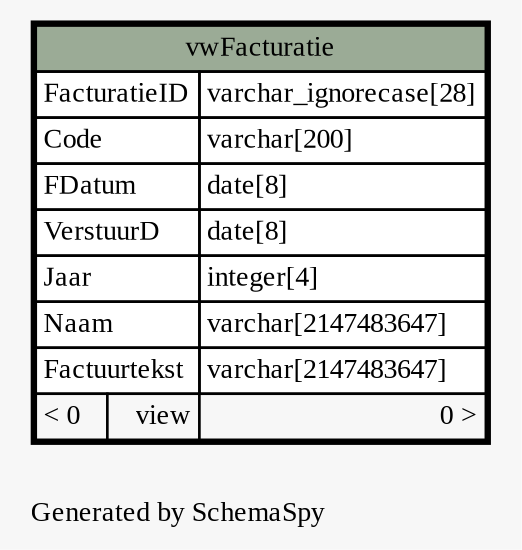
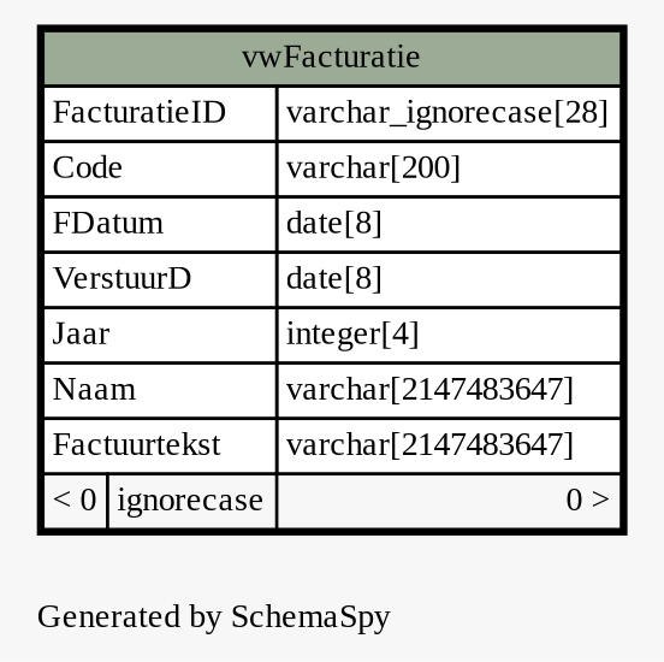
  digraph {
    bgcolor="#f7f7f7"
    fontname="Liberation Serif"
    fontsize=11
    label="\nGenerated by SchemaSpy"
    labeljust=l
    nodesep=0.18
    rankdir=TB
    ranksep=0.46
-   n1 [fontname="Liberation Serif" fontsize=11 label=<     <TABLE BORDER="2" CELLBORDER="1" CELLSPACING="0" BGCOLOR="#ffffff">       <TR><TD COLSPAN="3" BGCOLOR="#9bab96" ALIGN="CENTER">vwFacturatie</TD></TR>       <TR><TD PORT="FacturatieID" COLSPAN="2" ALIGN="LEFT">FacturatieID</TD><TD PORT="FacturatieID.type" ALIGN="LEFT">varchar_ignorecase[28]</TD></TR>       <TR><TD PORT="Code" COLSPAN="2" ALIGN="LEFT">Code</TD><TD PORT="Code.type" ALIGN="LEFT">varchar[200]</TD></TR>       <TR><TD PORT="FDatum" COLSPAN="2" ALIGN="LEFT">FDatum</TD><TD PORT="FDatum.type" ALIGN="LEFT">date[8]</TD></TR>       <TR><TD PORT="VerstuurD" COLSPAN="2" ALIGN="LEFT">VerstuurD</TD><TD PORT="VerstuurD.type" ALIGN="LEFT">date[8]</TD></TR>       <TR><TD PORT="Jaar" COLSPAN="2" ALIGN="LEFT">Jaar</TD><TD PORT="Jaar.type" ALIGN="LEFT">integer[4]</TD></TR>       <TR><TD PORT="Naam" COLSPAN="2" ALIGN="LEFT">Naam</TD><TD PORT="Naam.type" ALIGN="LEFT">varchar[2147483647]</TD></TR>       <TR><TD PORT="Factuurtekst" COLSPAN="2" ALIGN="LEFT">Factuurtekst</TD><TD PORT="Factuurtekst.type" ALIGN="LEFT">varchar[2147483647]</TD></TR>       <TR><TD ALIGN="LEFT" BGCOLOR="#f7f7f7">&lt; 0</TD><TD ALIGN="RIGHT" BGCOLOR="#f7f7f7">view</TD><TD ALIGN="RIGHT" BGCOLOR="#f7f7f7">0 &gt;</TD></TR>     </TABLE>> shape=plaintext]
+   n1 [fontname="Liberation Serif" fontsize=11 label=<     <TABLE BORDER="2" CELLBORDER="1" CELLSPACING="0" BGCOLOR="#ffffff">       <TR><TD COLSPAN="3" BGCOLOR="#9bab96" ALIGN="CENTER">vwFacturatie</TD></TR>       <TR><TD PORT="FacturatieID" COLSPAN="2" ALIGN="LEFT">FacturatieID</TD><TD PORT="FacturatieID.type" ALIGN="LEFT">varchar_ignorecase[28]</TD></TR>       <TR><TD PORT="Code" COLSPAN="2" ALIGN="LEFT">Code</TD><TD PORT="Code.type" ALIGN="LEFT">varchar[200]</TD></TR>       <TR><TD PORT="FDatum" COLSPAN="2" ALIGN="LEFT">FDatum</TD><TD PORT="FDatum.type" ALIGN="LEFT">date[8]</TD></TR>       <TR><TD PORT="VerstuurD" COLSPAN="2" ALIGN="LEFT">VerstuurD</TD><TD PORT="VerstuurD.type" ALIGN="LEFT">date[8]</TD></TR>       <TR><TD PORT="Jaar" COLSPAN="2" ALIGN="LEFT">Jaar</TD><TD PORT="Jaar.type" ALIGN="LEFT">integer[4]</TD></TR>       <TR><TD PORT="Naam" COLSPAN="2" ALIGN="LEFT">Naam</TD><TD PORT="Naam.type" ALIGN="LEFT">varchar[2147483647]</TD></TR>       <TR><TD PORT="Factuurtekst" COLSPAN="2" ALIGN="LEFT">Factuurtekst</TD><TD PORT="Factuurtekst.type" ALIGN="LEFT">varchar[2147483647]</TD></TR>       <TR><TD ALIGN="LEFT" BGCOLOR="#f7f7f7">&lt; 0</TD><TD ALIGN="RIGHT" BGCOLOR="#f7f7f7">ignorecase</TD><TD ALIGN="RIGHT" BGCOLOR="#f7f7f7">0 &gt;</TD></TR>     </TABLE>> shape=plaintext]
  }
